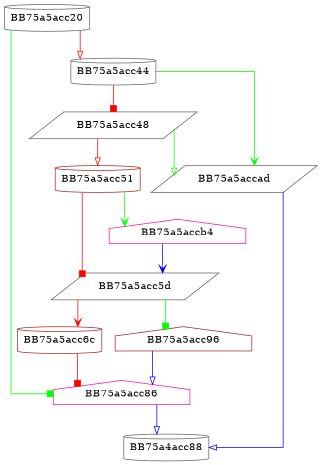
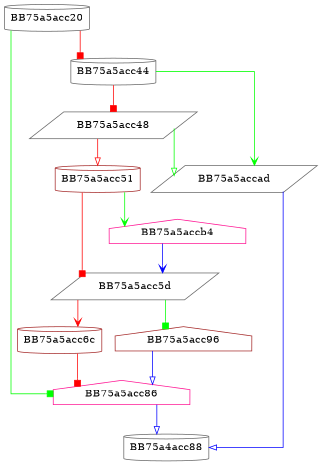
  digraph {
    splines=ortho
    node [color=gray40 shape=cylinder]
    edge [arrowhead=box color=red]
    BB75a5acc86 [color=deeppink shape=house]
    BB75a5acc20
    BB75a5acc44
    n4 [label=BB75a4acc88]
    BB75a5accad [shape=parallelogram]
    BB75a5acc48 [shape=parallelogram]
    BB75a5acc51 [color=brown]
    BB75a5accb4 [color=deeppink shape=house]
    BB75a5acc5d [shape=parallelogram]
    BB75a5acc96 [color=brown shape=house]
    BB75a5acc6c [color=brown]
    BB75a5acc86 -> n4 [arrowhead=onormal color=blue]
    BB75a5acc20 -> BB75a5acc86 [color=green]
-   BB75a5acc20 -> BB75a5acc44 [arrowhead=onormal]
+   BB75a5acc20 -> BB75a5acc44
    BB75a5acc44 -> BB75a5accad [arrowhead=vee color=green]
    BB75a5acc44 -> BB75a5acc48
    BB75a5accad -> n4 [arrowhead=onormal color=blue]
    BB75a5acc48 -> BB75a5accad [arrowhead=onormal color=green]
    BB75a5acc48 -> BB75a5acc51 [arrowhead=onormal]
    BB75a5acc51 -> BB75a5accb4 [arrowhead=vee color=green]
    BB75a5acc51 -> BB75a5acc5d
    BB75a5accb4 -> BB75a5acc5d [arrowhead=vee color=blue]
    BB75a5acc5d -> BB75a5acc96 [color=green]
    BB75a5acc5d -> BB75a5acc6c [arrowhead=vee]
    BB75a5acc96 -> BB75a5acc86 [arrowhead=onormal color=blue]
    BB75a5acc6c -> BB75a5acc86
  }
